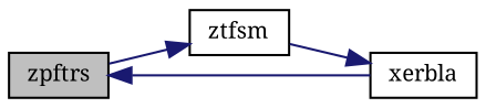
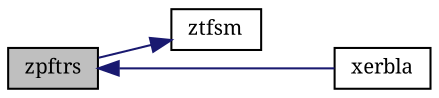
  digraph {
    fontname="Noto Serif"
    rankdir=LR
    node [color=black fillcolor=white fontname="Noto Serif" fontsize=10 shape=record style=filled]
    edge [color=midnightblue fontname="Noto Serif" fontsize=10 labelfontname=Helvetica labelfontsize=10 style=solid]
    n1 [fillcolor=grey75 fontcolor=black height=0.2 label=zpftrs width=0.4]
    n2 [height=0.2 label=ztfsm width=0.4]
    n3 [height=0.2 label=xerbla width=0.4]
    n1 -> n2
-   n2 -> n3
    n3 -> n1
  }
